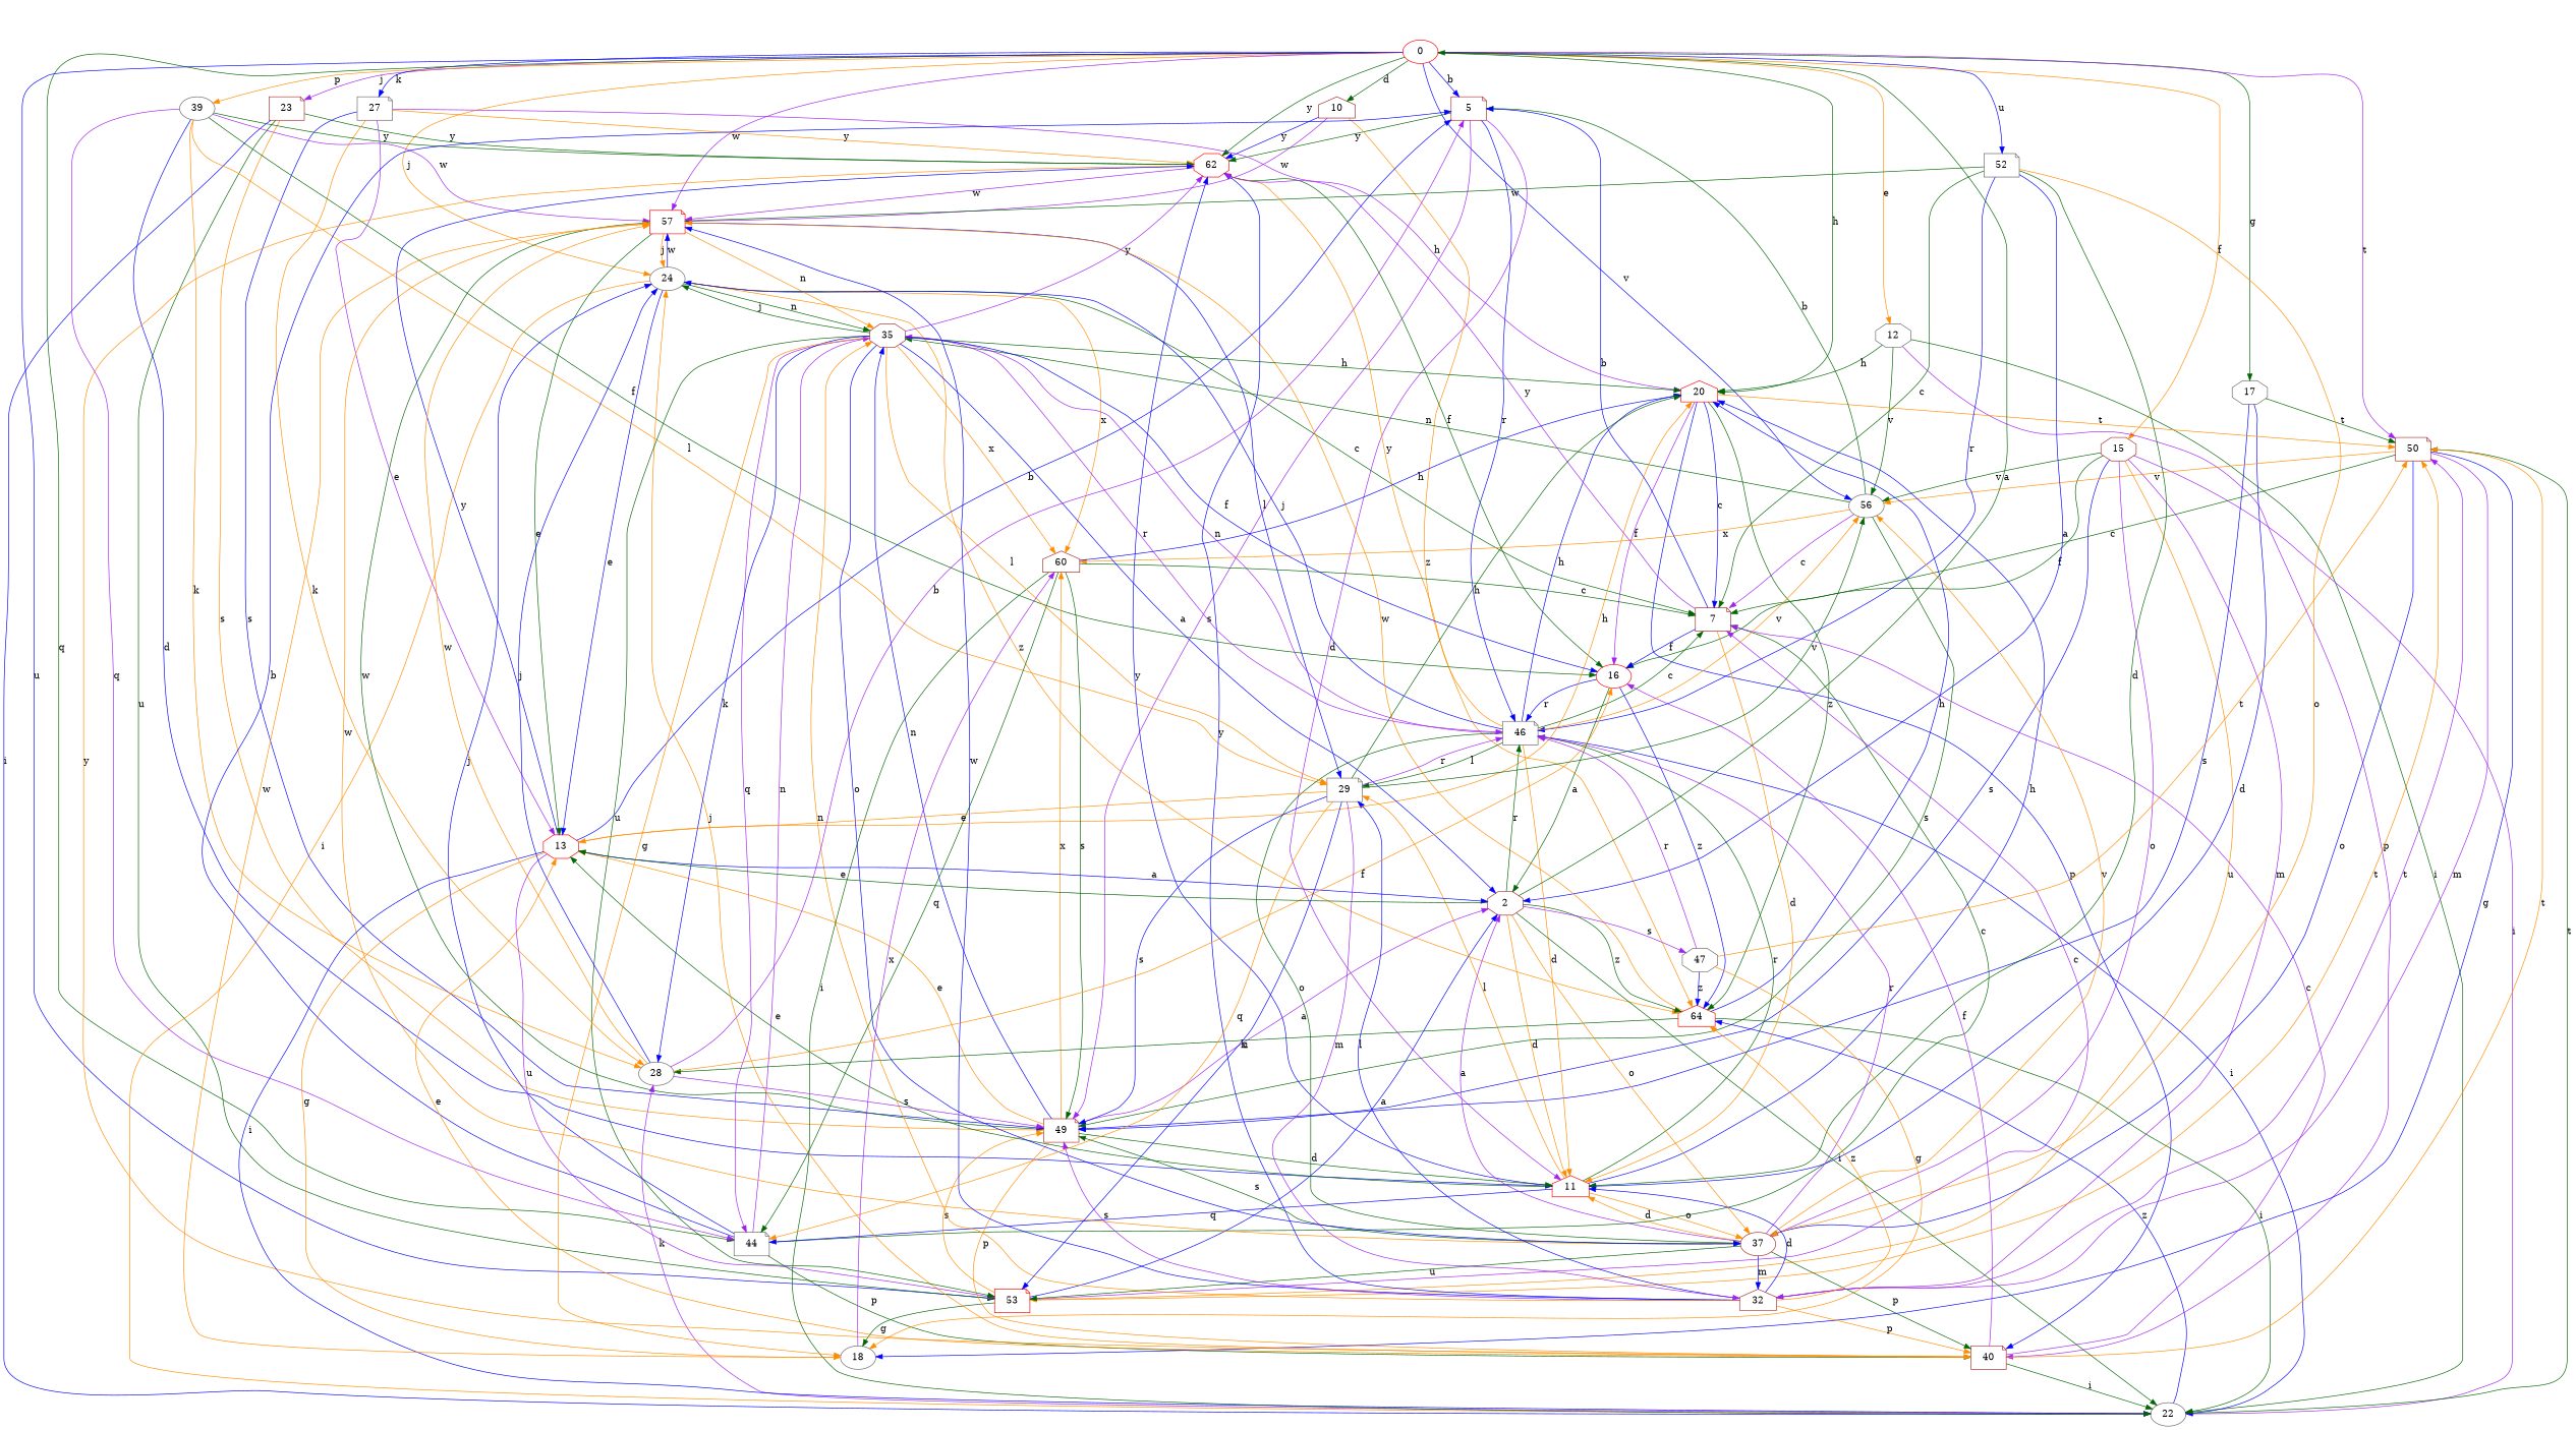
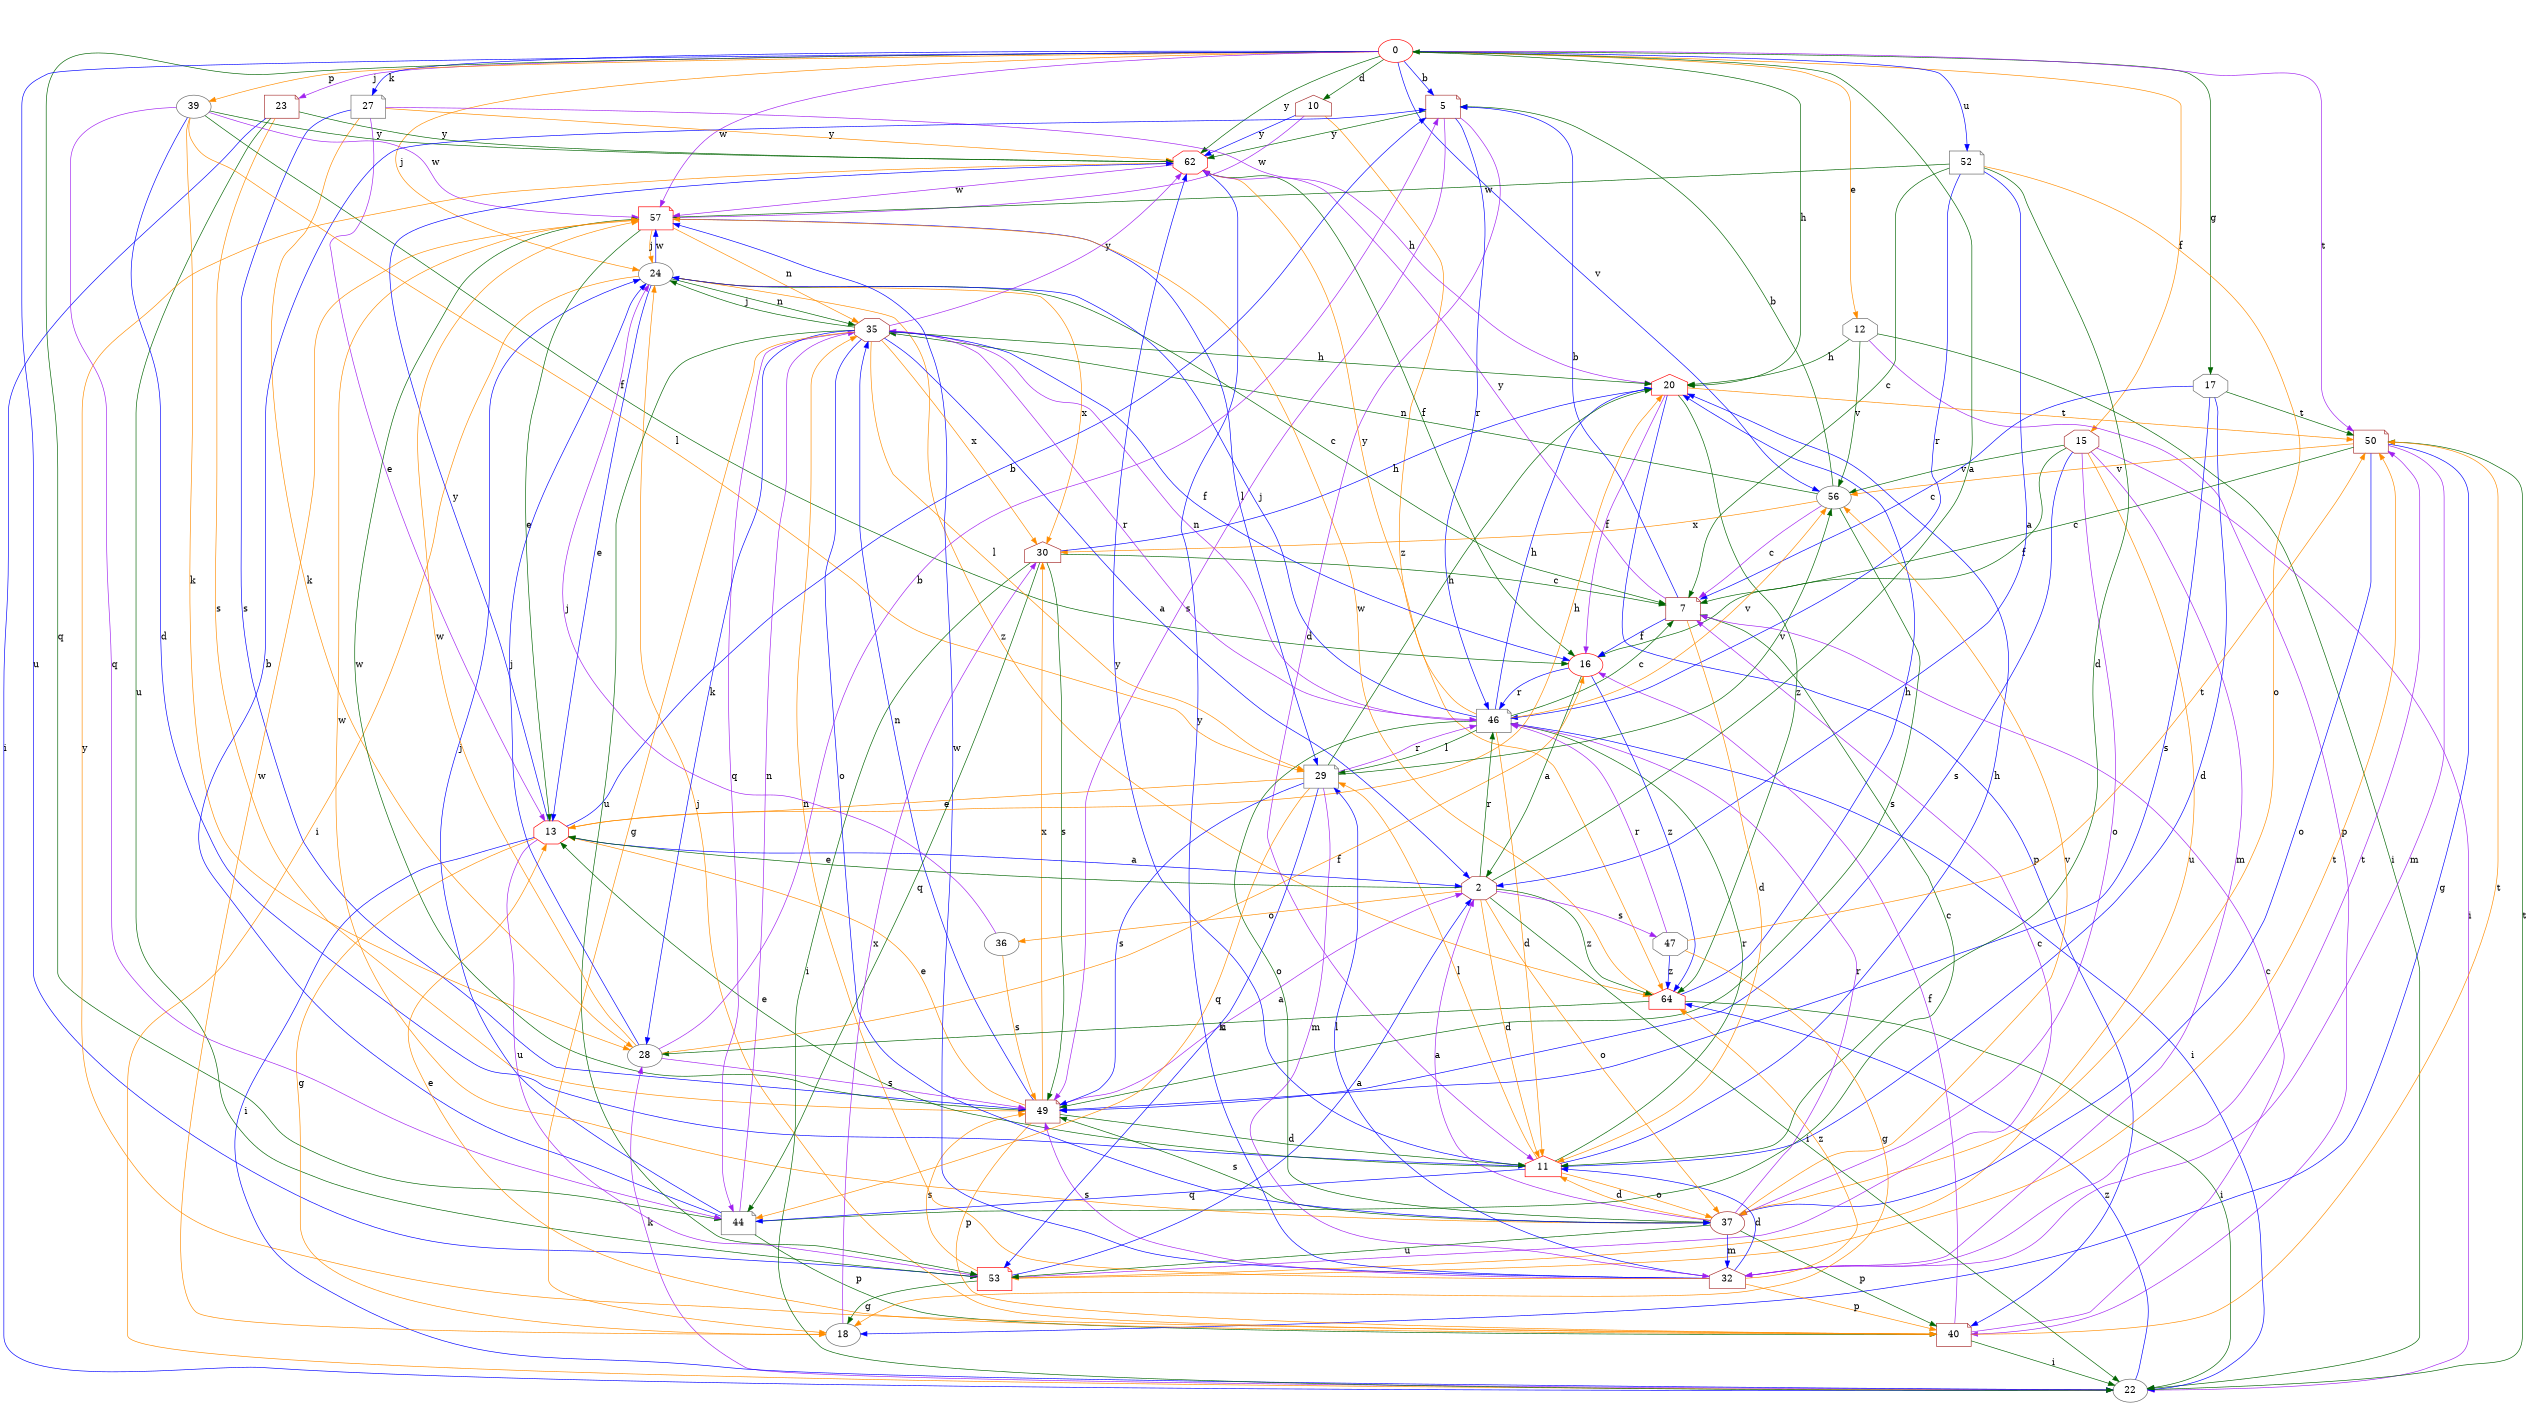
  strict digraph {
    node [color=gray40 shape=note]
    edge [color=darkgreen]
    0 [color=red shape=ellipse]
    5 [color=brown]
    10 [color=brown shape=house]
    12 [shape=octagon]
    15 [color=brown shape=octagon]
    17 [shape=octagon]
    20 [color=red shape=house]
    23 [color=brown]
    24 [shape=ellipse]
    27
    39 [shape=ellipse]
    44
    50 [color=brown]
    52
    53 [color=red]
    56 [shape=ellipse]
    57 [color=red]
    62 [color=red shape=octagon]
    11 [color=red shape=house]
    46
    49 [color=brown]
    64 [color=red shape=house]
    22 [shape=ellipse]
    40 [color=brown]
    37 [color=brown shape=ellipse]
    16 [color=red shape=ellipse]
    32 [color=brown shape=house]
    7 [color=brown]
    13 [color=red shape=octagon]
-   60 [color=brown shape=house]
+   60 [color=brown shape=house label=30]
    35 [color=brown shape=octagon]
    28 [shape=ellipse]
    29
    18 [shape=ellipse]
    2 [color=brown shape=octagon]
+   36 [shape=ellipse]
    47 [shape=octagon]
    0 -> 5 [color=blue label=b]
    0 -> 10 [label=d]
    0 -> 12 [color=darkorange label=e]
    0 -> 15 [color=darkorange label=f]
    0 -> 17 [label=g]
    0 -> 20 [label=h]
    0 -> 23 [color=purple label=j]
    0 -> 24 [color=darkorange label=j]
    0 -> 27 [color=blue label=k]
    0 -> 39 [color=darkorange label=p]
    0 -> 44 [label=q]
    0 -> 50 [color=purple label=t]
    0 -> 52 [color=blue label=u]
    0 -> 53 [color=blue label=u]
    0 -> 56 [color=blue label=v]
    0 -> 57 [color=purple label=w]
    0 -> 62 [label=y]
    5 -> 62 [label=y]
    5 -> 11 [color=purple label=d]
    5 -> 46 [color=blue label=r]
    5 -> 49 [color=purple label=s]
    10 -> 57 [color=purple label=w]
    10 -> 62 [color=blue label=y]
    10 -> 64 [color=darkorange label=z]
    12 -> 20 [label=h]
    12 -> 56 [label=v]
    12 -> 22 [label=i]
    12 -> 40 [color=purple label=p]
    15 -> 53 [color=darkorange label=u]
    15 -> 56 [label=v]
    15 -> 49 [color=blue label=s]
    15 -> 22 [color=purple label=i]
    15 -> 37 [color=purple label=o]
    15 -> 16 [label=f]
    15 -> 32 [color=purple label=m]
    17 -> 50 [label=t]
    17 -> 11 [color=blue label=d]
    17 -> 49 [color=blue label=s]
-   20 -> 7 [color=blue label=c]
+   17 -> 7 [color=blue label=c]
    20 -> 50 [color=darkorange label=t]
    20 -> 64 [label=z]
    20 -> 40 [color=blue label=p]
    20 -> 16 [color=purple label=f]
    23 -> 53 [label=u]
    23 -> 62 [label=y]
    23 -> 49 [color=darkorange label=s]
    23 -> 22 [color=blue label=i]
    24 -> 57 [color=blue label=w]
    24 -> 64 [color=darkorange label=z]
    24 -> 22 [color=darkorange label=i]
    24 -> 7 [label=c]
    24 -> 13 [color=blue label=e]
    24 -> 60 [color=darkorange label=x]
    24 -> 35 [label=n]
    27 -> 20 [color=purple label=h]
    27 -> 62 [color=darkorange label=y]
    27 -> 49 [color=blue label=s]
    27 -> 13 [color=purple label=e]
    27 -> 28 [color=darkorange label=k]
    39 -> 44 [color=purple label=q]
    39 -> 57 [color=purple label=w]
    39 -> 62 [label=y]
    39 -> 11 [color=blue label=d]
    39 -> 16 [label=f]
    39 -> 28 [color=darkorange label=k]
    39 -> 29 [color=darkorange label=l]
    44 -> 5 [color=blue label=b]
    44 -> 24 [color=blue label=j]
    44 -> 40 [label=p]
    44 -> 7 [label=c]
    44 -> 35 [color=purple label=n]
    50 -> 56 [color=darkorange label=v]
    50 -> 37 [color=blue label=o]
    50 -> 32 [color=purple label=m]
    50 -> 7 [label=c]
    50 -> 18 [color=blue label=g]
    52 -> 57 [label=w]
    52 -> 11 [label=d]
    52 -> 46 [color=blue label=r]
    52 -> 37 [color=darkorange label=o]
    52 -> 7 [label=c]
    52 -> 2 [color=blue label=a]
    53 -> 50 [color=darkorange label=t]
    53 -> 49 [color=darkorange label=s]
    53 -> 7 [color=purple label=c]
    53 -> 18 [label=g]
    53 -> 2 [color=blue label=a]
    56 -> 5 [label=b]
    56 -> 49 [label=s]
    56 -> 7 [color=purple label=c]
    56 -> 60 [color=darkorange label=x]
    56 -> 35 [label=n]
    57 -> 24 [color=darkorange label=j]
    57 -> 13 [label=e]
    57 -> 35 [color=darkorange label=n]
    57 -> 29 [color=blue label=l]
    62 -> 57 [color=purple label=w]
    62 -> 16 [label=f]
    11 -> 20 [color=blue label=h]
    11 -> 44 [color=blue label=q]
    11 -> 62 [color=blue label=y]
    11 -> 46 [label=r]
    11 -> 37 [color=darkorange label=o]
    11 -> 13 [label=e]
    11 -> 29 [color=darkorange label=l]
    46 -> 20 [color=blue label=h]
    46 -> 24 [color=blue label=j]
    46 -> 56 [color=darkorange label=v]
    46 -> 62 [color=darkorange label=y]
    46 -> 11 [color=darkorange label=d]
    46 -> 22 [color=blue label=i]
    46 -> 37 [label=o]
    46 -> 7 [label=c]
    46 -> 35 [color=purple label=n]
    46 -> 29 [label=l]
    49 -> 57 [label=w]
    49 -> 11 [label=d]
    49 -> 40 [color=darkorange label=p]
    49 -> 13 [color=darkorange label=e]
    49 -> 60 [color=darkorange label=x]
    49 -> 35 [color=blue label=n]
    49 -> 2 [color=purple label=a]
    64 -> 20 [color=blue label=h]
    64 -> 57 [color=darkorange label=w]
    64 -> 22 [label=i]
    64 -> 28 [label=k]
    22 -> 50 [label=t]
    22 -> 64 [color=blue label=z]
    22 -> 28 [color=purple label=k]
    40 -> 24 [color=darkorange label=j]
    40 -> 50 [color=darkorange label=t]
    40 -> 62 [color=darkorange label=y]
    40 -> 22 [label=i]
    40 -> 16 [color=purple label=f]
    40 -> 7 [color=purple label=c]
    40 -> 13 [color=darkorange label=e]
    37 -> 53 [label=u]
    37 -> 56 [color=darkorange label=v]
    37 -> 57 [color=darkorange label=w]
    37 -> 11 [color=darkorange label=d]
    37 -> 46 [color=purple label=r]
    37 -> 49 [label=s]
    37 -> 40 [label=p]
    37 -> 32 [color=blue label=m]
    37 -> 2 [color=purple label=a]
    16 -> 46 [color=blue label=r]
    16 -> 64 [color=blue label=z]
    16 -> 2 [label=a]
    32 -> 50 [color=purple label=t]
    32 -> 57 [color=blue label=w]
    32 -> 62 [color=blue label=y]
    32 -> 11 [color=blue label=d]
    32 -> 49 [color=purple label=s]
    32 -> 64 [color=darkorange label=z]
    32 -> 40 [color=darkorange label=p]
    32 -> 35 [color=darkorange label=n]
    32 -> 29 [color=blue label=l]
    7 -> 5 [color=blue label=b]
    7 -> 62 [color=purple label=y]
    7 -> 11 [color=darkorange label=d]
    7 -> 16 [color=blue label=f]
    13 -> 5 [color=blue label=b]
    13 -> 20 [color=darkorange label=h]
    13 -> 53 [color=purple label=u]
    13 -> 62 [color=blue label=y]
    13 -> 22 [color=blue label=i]
    13 -> 18 [color=darkorange label=g]
    13 -> 2 [color=blue label=a]
    60 -> 20 [color=blue label=h]
    60 -> 44 [label=q]
    60 -> 49 [label=s]
    60 -> 22 [label=i]
    60 -> 7 [label=c]
    35 -> 20 [label=h]
    35 -> 24 [label=j]
    35 -> 44 [color=purple label=q]
    35 -> 53 [label=u]
    35 -> 62 [color=purple label=y]
    35 -> 46 [color=purple label=r]
    35 -> 37 [color=blue label=o]
    35 -> 16 [color=blue label=f]
    35 -> 60 [color=darkorange label=x]
    35 -> 28 [color=blue label=k]
    35 -> 29 [color=darkorange label=l]
    35 -> 18 [color=darkorange label=g]
    35 -> 2 [color=blue label=a]
    28 -> 5 [color=purple label=b]
    28 -> 24 [color=blue label=j]
    28 -> 57 [color=darkorange label=w]
    28 -> 49 [color=purple label=s]
    28 -> 16 [color=darkorange label=f]
    29 -> 20 [label=h]
    29 -> 44 [color=darkorange label=q]
    29 -> 53 [color=blue label=u]
    29 -> 56 [label=v]
    29 -> 46 [color=purple label=r]
    29 -> 49 [color=blue label=s]
    29 -> 32 [color=purple label=m]
    29 -> 13 [color=darkorange label=e]
    18 -> 57 [color=darkorange label=w]
    18 -> 60 [color=purple label=x]
    2 -> 0 [label=a]
    2 -> 11 [color=darkorange label=d]
    2 -> 46 [label=r]
    2 -> 64 [label=z]
    2 -> 22 [label=i]
    2 -> 37 [color=darkorange label=o]
    2 -> 13 [label=e]
+   2 -> 36 [color=darkorange label=o]
    2 -> 47 [color=purple label=s]
+   36 -> 24 [color=purple label=j]
+   36 -> 49 [color=darkorange label=s]
    47 -> 50 [color=darkorange label=t]
    47 -> 46 [color=purple label=r]
    47 -> 64 [color=blue label=z]
    47 -> 18 [color=darkorange label=g]
  }
